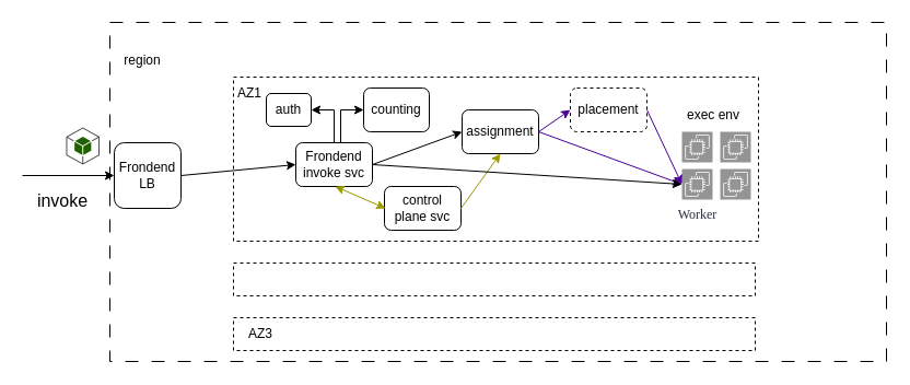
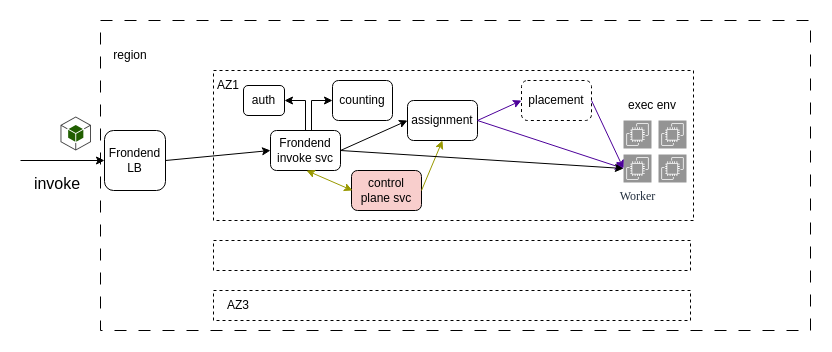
  <mxCell id="0" />
  <mxCell id="1" parent="0" />
  <mxCell id="2" value="" style="rounded=0;whiteSpace=wrap;html=1;dashed=1;dashPattern=12 12;" vertex="1" parent="1"><mxGeometry x="100" y="20" width="710" height="310" as="geometry" /></mxCell>
  <mxCell id="3" value="Frondend&lt;br&gt;LB" style="rounded=1;whiteSpace=wrap;html=1;" vertex="1" parent="1"><mxGeometry x="104" y="130" width="61" height="60" as="geometry" /></mxCell>
  <mxCell id="4" value="region" style="text;html=1;strokeColor=none;fillColor=none;align=center;verticalAlign=middle;whiteSpace=wrap;rounded=0;" vertex="1" parent="1"><mxGeometry x="100" y="40" width="60" height="30" as="geometry" /></mxCell>
  <mxCell id="5" value="" style="rounded=0;whiteSpace=wrap;html=1;dashed=1;" vertex="1" parent="1"><mxGeometry x="213" y="70" width="480" height="150" as="geometry" /></mxCell>
  <mxCell id="6" value="" style="rounded=0;whiteSpace=wrap;html=1;dashed=1;" vertex="1" parent="1"><mxGeometry x="213" y="240" width="477" height="30" as="geometry" /></mxCell>
  <mxCell id="7" value="" style="rounded=0;whiteSpace=wrap;html=1;dashed=1;" vertex="1" parent="1"><mxGeometry x="213" y="290" width="477" height="30" as="geometry" /></mxCell>
  <mxCell id="8" style="edgeStyle=orthogonalEdgeStyle;rounded=0;orthogonalLoop=1;jettySize=auto;html=1;entryX=0;entryY=0.5;entryDx=0;entryDy=0;" edge="1" parent="1" target="12"><mxGeometry relative="1" as="geometry"><mxPoint x="311" y="130" as="sourcePoint" /><Array as="points"><mxPoint x="311" y="100" /></Array></mxGeometry></mxCell>
  <mxCell id="9" style="edgeStyle=orthogonalEdgeStyle;rounded=0;orthogonalLoop=1;jettySize=auto;html=1;entryX=1;entryY=0.5;entryDx=0;entryDy=0;strokeColor=#000000;fontSize=16;" edge="1" parent="1" source="10" target="11"><mxGeometry relative="1" as="geometry" /></mxCell>
  <mxCell id="10" value="Frondend&lt;br&gt;invoke svc" style="rounded=1;whiteSpace=wrap;html=1;" vertex="1" parent="1"><mxGeometry x="270" y="130" width="70" height="40" as="geometry" /></mxCell>
  <mxCell id="11" value="auth" style="rounded=1;whiteSpace=wrap;html=1;" vertex="1" parent="1"><mxGeometry x="243" y="85" width="41" height="30" as="geometry" /></mxCell>
  <mxCell id="12" value="counting" style="rounded=1;whiteSpace=wrap;html=1;" vertex="1" parent="1"><mxGeometry x="332" y="80" width="60" height="40" as="geometry" /></mxCell>
- <mxCell id="13" value="assignment" style="rounded=1;whiteSpace=wrap;html=1;" vertex="1" parent="1"><mxGeometry x="422" y="100" width="70" height="40" as="geometry" /></mxCell>
+ <mxCell id="13" value="assignment" style="rounded=1;whiteSpace=wrap;html=1;" vertex="1" parent="1"><mxGeometry x="407" y="100" width="70" height="40" as="geometry" /></mxCell>
  <mxCell id="14" value="" style="endArrow=classic;html=1;rounded=0;entryX=0;entryY=0.5;entryDx=0;entryDy=0;exitX=1;exitY=0.5;exitDx=0;exitDy=0;" edge="1" parent="1" source="10" target="13"><mxGeometry width="50" height="50" relative="1" as="geometry"><mxPoint x="351" y="140" as="sourcePoint" /><mxPoint x="311" y="189" as="targetPoint" /></mxGeometry></mxCell>
  <mxCell id="15" value="placement" style="rounded=1;whiteSpace=wrap;html=1;dashed=1;" vertex="1" parent="1"><mxGeometry x="521" y="80" width="70" height="40" as="geometry" /></mxCell>
  <mxCell id="16" value="" style="endArrow=classic;html=1;rounded=0;entryX=0;entryY=0.5;entryDx=0;entryDy=0;" edge="1" parent="1" target="3"><mxGeometry width="50" height="50" relative="1" as="geometry"><mxPoint x="20" y="160" as="sourcePoint" /><mxPoint x="450" y="220" as="targetPoint" /></mxGeometry></mxCell>
  <mxCell id="17" value="" style="outlineConnect=0;dashed=0;verticalLabelPosition=bottom;verticalAlign=top;align=center;html=1;shape=mxgraph.aws3.android;fillColor=#205E00;gradientColor=none;" vertex="1" parent="1"><mxGeometry x="60" y="116" width="30.5" height="34" as="geometry" /></mxCell>
  <mxCell id="18" value="&lt;font style=&quot;font-size: 16px;&quot;&gt;invoke&lt;/font&gt;" style="text;html=1;strokeColor=none;fillColor=none;align=center;verticalAlign=middle;whiteSpace=wrap;rounded=0;" vertex="1" parent="1"><mxGeometry x="27" y="168" width="60" height="30" as="geometry" /></mxCell>
- <mxCell id="19" value="control plane svc" style="rounded=1;whiteSpace=wrap;html=1;" vertex="1" parent="1"><mxGeometry x="351" y="170" width="70" height="40" as="geometry" /></mxCell>
+ <mxCell id="19" value="control plane svc" style="rounded=1;whiteSpace=wrap;html=1;fillColor=#f8cecc;" vertex="1" parent="1"><mxGeometry x="351" y="170" width="70" height="40" as="geometry" /></mxCell>
  <mxCell id="20" value="" style="endArrow=classic;startArrow=classic;html=1;rounded=0;fontSize=16;exitX=0.5;exitY=1;exitDx=0;exitDy=0;entryX=0;entryY=0.5;entryDx=0;entryDy=0;fillColor=#fff2cc;strokeColor=#999900;" edge="1" parent="1"><mxGeometry width="50" height="50" relative="1" as="geometry"><mxPoint x="306" y="170" as="sourcePoint" /><mxPoint x="352" y="190" as="targetPoint" /></mxGeometry></mxCell>
  <mxCell id="21" value="" style="endArrow=classic;html=1;rounded=0;fontSize=16;entryX=0.5;entryY=1;entryDx=0;entryDy=0;fillColor=#fff2cc;strokeColor=#999900;" edge="1" parent="1" target="13"><mxGeometry width="50" height="50" relative="1" as="geometry"><mxPoint x="421" y="190" as="sourcePoint" /><mxPoint x="401" y="255" as="targetPoint" /></mxGeometry></mxCell>
  <mxCell id="22" value="" style="endArrow=classic;html=1;rounded=0;entryX=0;entryY=0.5;entryDx=0;entryDy=0;exitX=1;exitY=0.5;exitDx=0;exitDy=0;strokeColor=#4C0099;" edge="1" parent="1" source="13" target="15"><mxGeometry width="50" height="50" relative="1" as="geometry"><mxPoint x="351" y="150" as="sourcePoint" /><mxPoint x="432" y="130" as="targetPoint" /></mxGeometry></mxCell>
  <mxCell id="23" value="" style="sketch=0;points=[[0,0,0],[0.25,0,0],[0.5,0,0],[0.75,0,0],[1,0,0],[0,1,0],[0.25,1,0],[0.5,1,0],[0.75,1,0],[1,1,0],[0,0.25,0],[0,0.5,0],[0,0.75,0],[1,0.25,0],[1,0.5,0],[1,0.75,0]];outlineConnect=0;fontColor=#232F3E;gradientColor=none;gradientDirection=north;fillColor=#949494;strokeColor=#ffffff;dashed=0;verticalLabelPosition=bottom;verticalAlign=top;align=center;html=1;fontSize=12;fontStyle=0;aspect=fixed;shape=mxgraph.aws4.resourceIcon;resIcon=mxgraph.aws4.ec2;" vertex="1" parent="1"><mxGeometry x="623" y="120" width="28" height="28" as="geometry" /></mxCell>
  <mxCell id="24" value="" style="sketch=0;points=[[0,0,0],[0.25,0,0],[0.5,0,0],[0.75,0,0],[1,0,0],[0,1,0],[0.25,1,0],[0.5,1,0],[0.75,1,0],[1,1,0],[0,0.25,0],[0,0.5,0],[0,0.75,0],[1,0.25,0],[1,0.5,0],[1,0.75,0]];outlineConnect=0;fontColor=#232F3E;gradientColor=none;gradientDirection=north;fillColor=#949494;strokeColor=#ffffff;dashed=0;verticalLabelPosition=bottom;verticalAlign=top;align=center;html=1;fontSize=12;fontStyle=0;aspect=fixed;shape=mxgraph.aws4.resourceIcon;resIcon=mxgraph.aws4.ec2;" vertex="1" parent="1"><mxGeometry x="658" y="120" width="28" height="28" as="geometry" /></mxCell>
  <mxCell id="25" value="&lt;font face=&quot;Times New Roman&quot;&gt;Worker&lt;/font&gt;" style="sketch=0;points=[[0,0,0],[0.25,0,0],[0.5,0,0],[0.75,0,0],[1,0,0],[0,1,0],[0.25,1,0],[0.5,1,0],[0.75,1,0],[1,1,0],[0,0.25,0],[0,0.5,0],[0,0.75,0],[1,0.25,0],[1,0.5,0],[1,0.75,0]];outlineConnect=0;fontColor=#232F3E;gradientColor=none;gradientDirection=north;fillColor=#949494;strokeColor=#ffffff;dashed=0;verticalLabelPosition=bottom;verticalAlign=top;align=center;html=1;fontSize=12;fontStyle=0;aspect=fixed;shape=mxgraph.aws4.resourceIcon;resIcon=mxgraph.aws4.ec2;" vertex="1" parent="1"><mxGeometry x="623" y="154" width="28" height="28" as="geometry" /></mxCell>
  <mxCell id="26" value="" style="sketch=0;points=[[0,0,0],[0.25,0,0],[0.5,0,0],[0.75,0,0],[1,0,0],[0,1,0],[0.25,1,0],[0.5,1,0],[0.75,1,0],[1,1,0],[0,0.25,0],[0,0.5,0],[0,0.75,0],[1,0.25,0],[1,0.5,0],[1,0.75,0]];outlineConnect=0;fontColor=#232F3E;gradientColor=none;gradientDirection=north;fillColor=#949494;strokeColor=#ffffff;dashed=0;verticalLabelPosition=bottom;verticalAlign=top;align=center;html=1;fontSize=12;fontStyle=0;aspect=fixed;shape=mxgraph.aws4.resourceIcon;resIcon=mxgraph.aws4.ec2;" vertex="1" parent="1"><mxGeometry x="658" y="154" width="28" height="28" as="geometry" /></mxCell>
  <mxCell id="27" value="exec env" style="text;html=1;strokeColor=none;fillColor=none;align=center;verticalAlign=middle;whiteSpace=wrap;rounded=0;" vertex="1" parent="1"><mxGeometry x="622" y="90" width="60" height="30" as="geometry" /></mxCell>
  <mxCell id="28" value="" style="endArrow=classic;html=1;rounded=0;fontSize=16;exitX=1;exitY=0.5;exitDx=0;exitDy=0;entryX=0;entryY=0.5;entryDx=0;entryDy=0;entryPerimeter=0;strokeColor=#4C0099;" edge="1" parent="1" source="15" target="25"><mxGeometry width="50" height="50" relative="1" as="geometry"><mxPoint x="351" y="260" as="sourcePoint" /><mxPoint x="611" y="168" as="targetPoint" /></mxGeometry></mxCell>
  <mxCell id="29" value="" style="endArrow=classic;html=1;rounded=0;fontSize=16;entryX=0;entryY=0.5;entryDx=0;entryDy=0;entryPerimeter=0;exitX=1;exitY=0.5;exitDx=0;exitDy=0;strokeColor=#4C0099;" edge="1" parent="1" source="13" target="25"><mxGeometry width="50" height="50" relative="1" as="geometry"><mxPoint x="351" y="260" as="sourcePoint" /><mxPoint x="401" y="210" as="targetPoint" /></mxGeometry></mxCell>
  <mxCell id="30" value="" style="endArrow=classic;html=1;rounded=0;strokeColor=#000000;fontSize=16;entryX=0;entryY=0.5;entryDx=0;entryDy=0;entryPerimeter=0;exitX=1;exitY=0.5;exitDx=0;exitDy=0;" edge="1" parent="1" source="10" target="25"><mxGeometry width="50" height="50" relative="1" as="geometry"><mxPoint x="351" y="150" as="sourcePoint" /><mxPoint x="442.698" y="347" as="targetPoint" /></mxGeometry></mxCell>
  <mxCell id="31" value="AZ1" style="text;html=1;strokeColor=none;fillColor=none;align=center;verticalAlign=middle;whiteSpace=wrap;rounded=0;" vertex="1" parent="1"><mxGeometry x="203" y="70" width="50" height="30" as="geometry" /></mxCell>
  <mxCell id="32" value="" style="shape=image;html=1;verticalAlign=top;verticalLabelPosition=bottom;labelBackgroundColor=#ffffff;imageAspect=0;aspect=fixed;image=https://cdn2.iconfinder.com/data/icons/web-development-and-studio/512/653_Company_employee_group_people_team-128.png;dashed=1;dashPattern=8 8;fontSize=16;fillColor=#949494;gradientColor=none;" vertex="1" parent="1"><mxGeometry x="20" y="116" width="35" height="35" as="geometry" /></mxCell>
  <mxCell id="33" value="" style="endArrow=classic;html=1;rounded=0;strokeColor=#000000;fontSize=16;entryX=0;entryY=0.5;entryDx=0;entryDy=0;exitX=1;exitY=0.5;exitDx=0;exitDy=0;" edge="1" parent="1" source="3" target="10"><mxGeometry width="50" height="50" relative="1" as="geometry"><mxPoint x="400" y="260" as="sourcePoint" /><mxPoint x="450" y="210" as="targetPoint" /></mxGeometry></mxCell>
  <mxCell id="34" value="AZ3" style="text;html=1;strokeColor=none;fillColor=none;align=center;verticalAlign=middle;whiteSpace=wrap;rounded=0;" vertex="1" parent="1"><mxGeometry x="213" y="290" width="50" height="30" as="geometry" /></mxCell>
